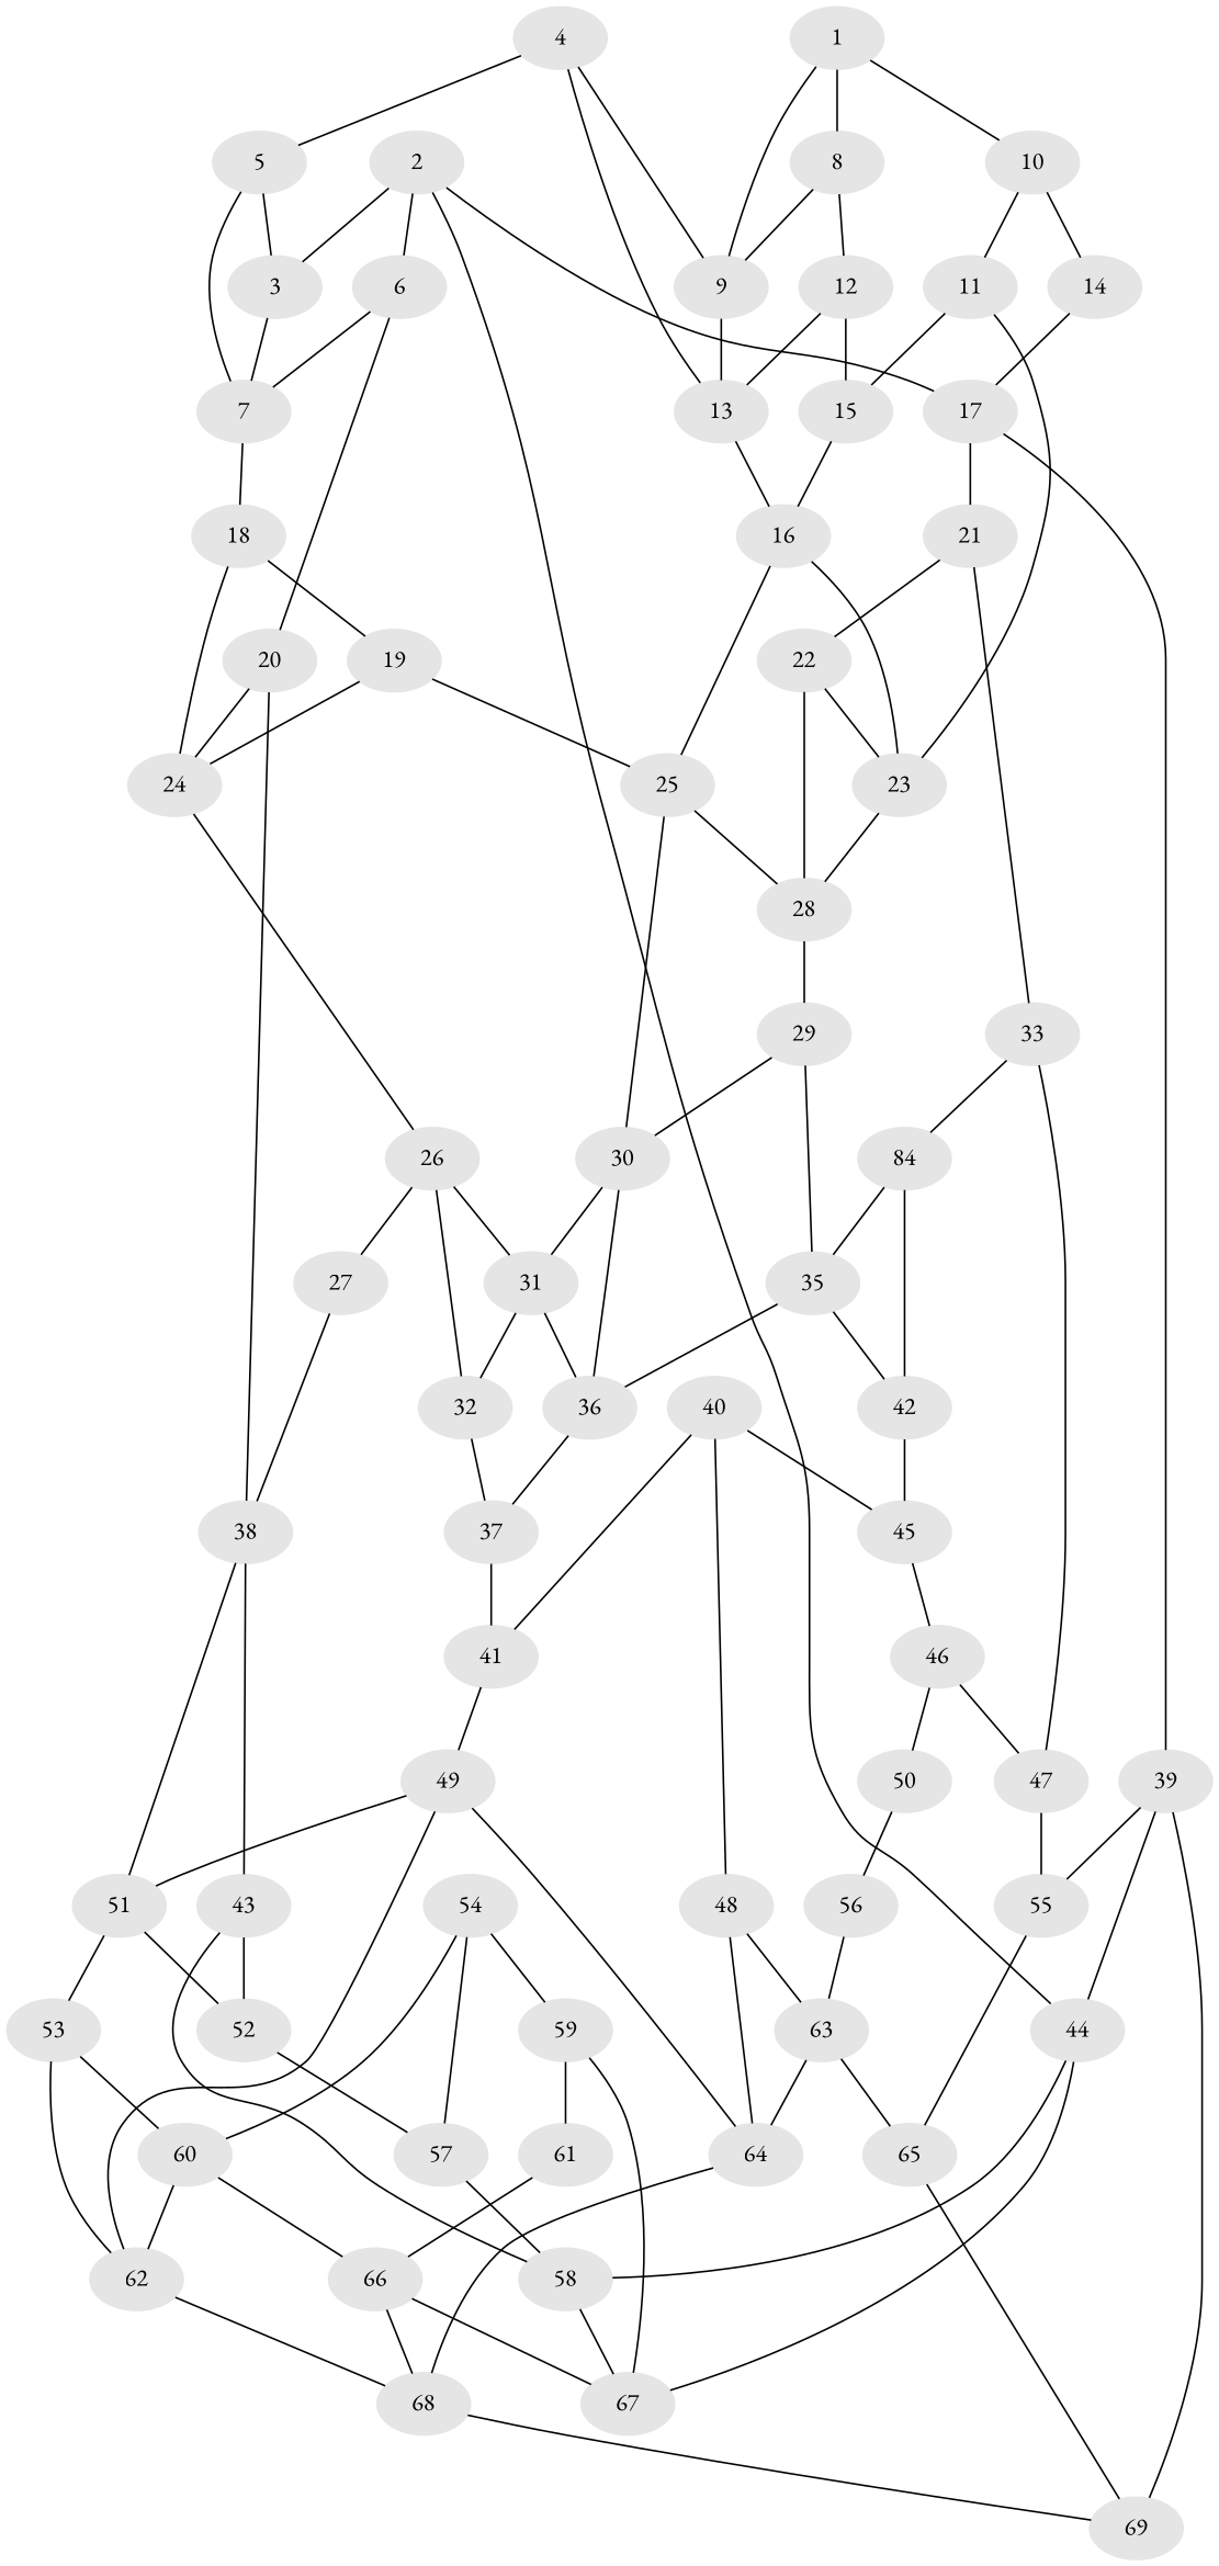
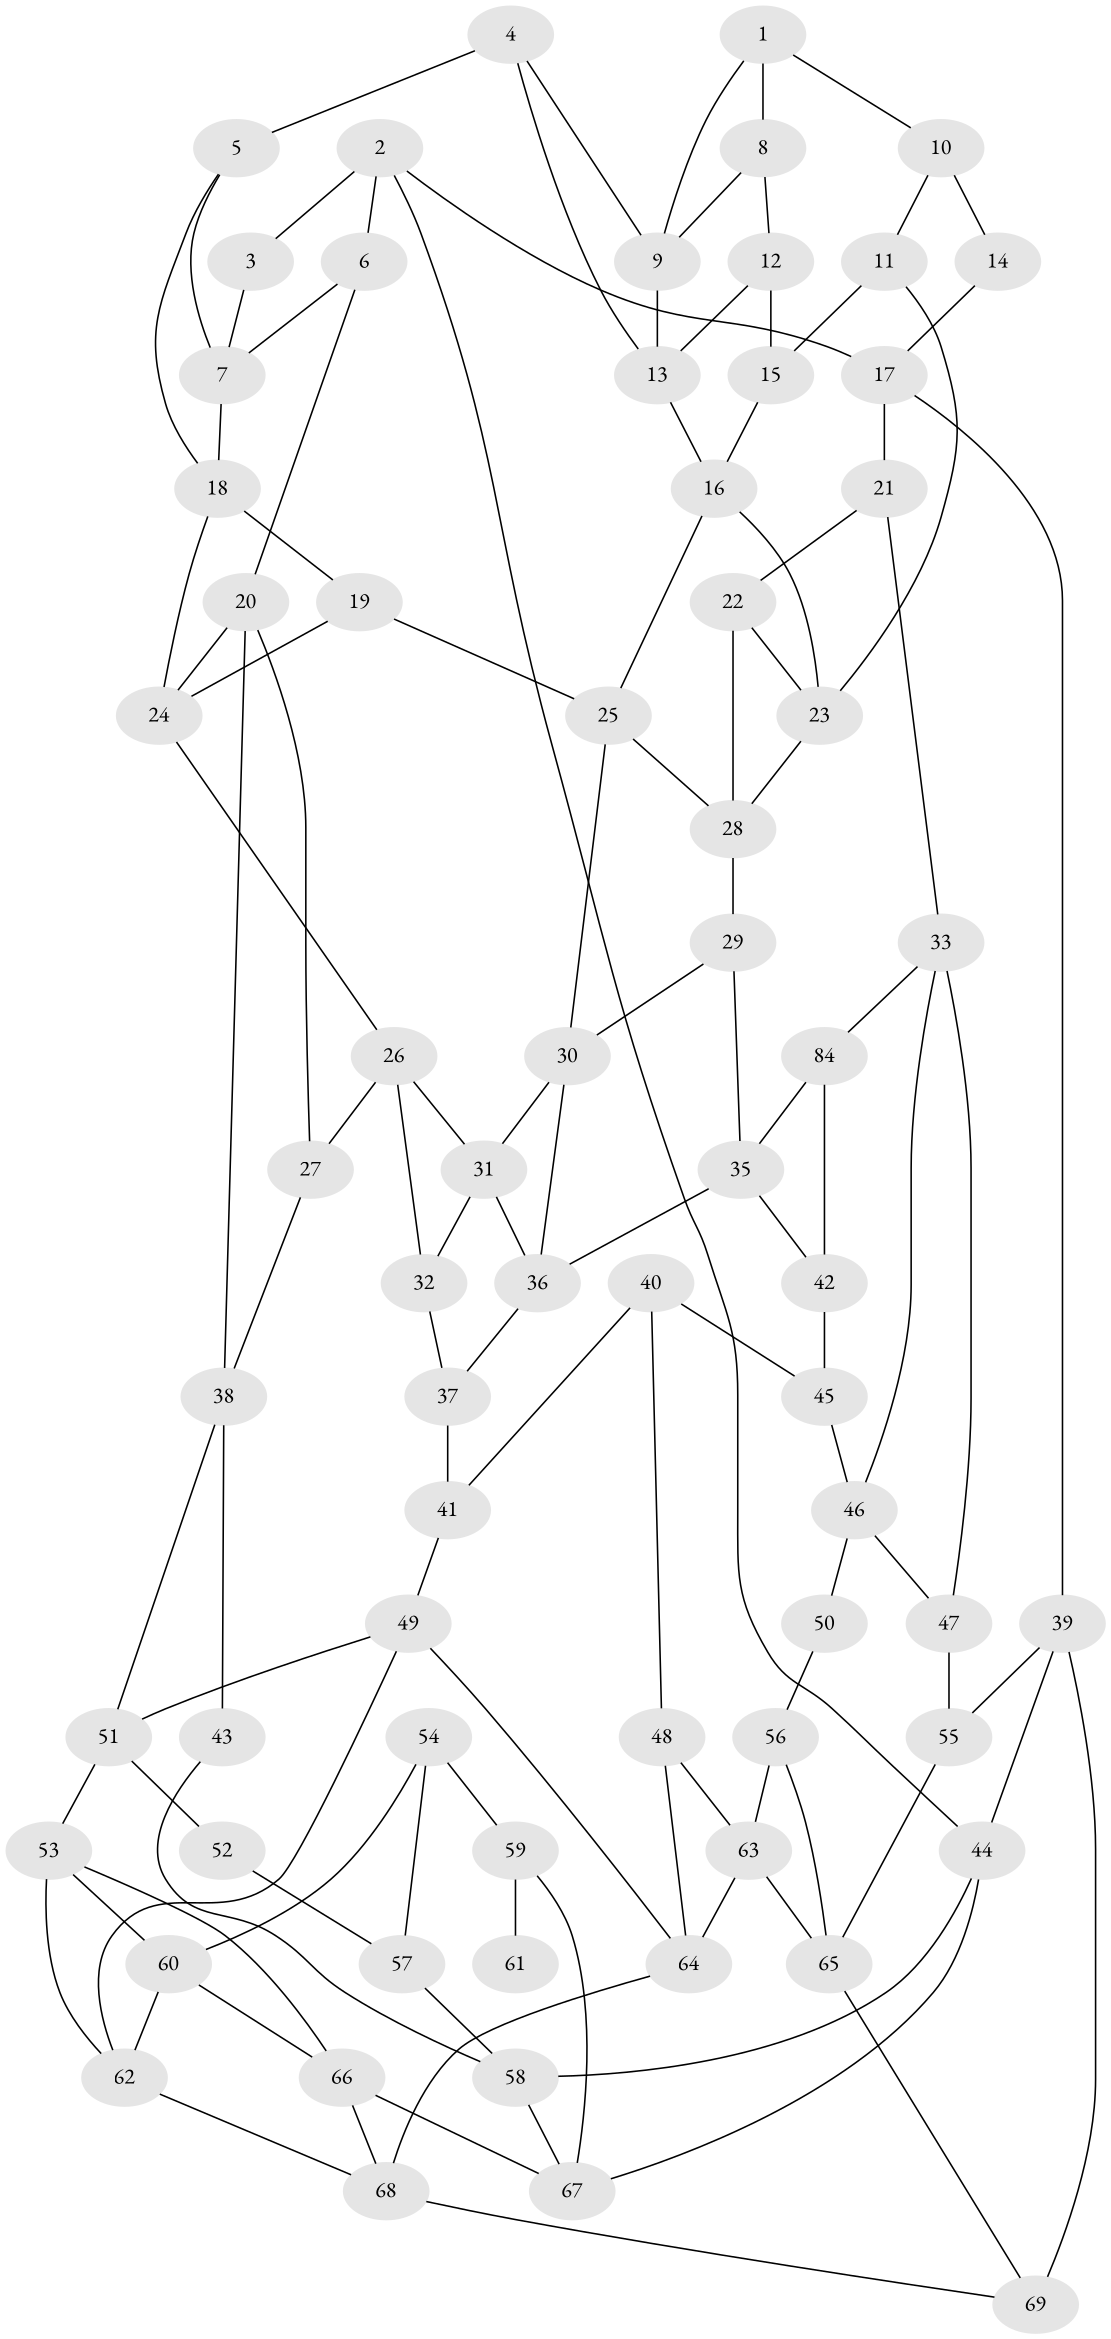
  graph {
    fontname="EB Garamond"
    node [color=gray90 fontname="EB Garamond" style=filled]
    edge [fontname="EB Garamond" weight=1.0]
    1
    8
    9
    10
    12
    13
    11
    14
    2
    3
    6
    17
    44
    7
    20
    21
    39
    58
    67
    18
    4
    5
    16
    19
    24
    27
    38
    15
    23
    28
    25
    30
    22
    33
    55
    69
    26
    43
    51
    n40 [label=84]
    46
    47
    29
    31
    32
    36
    37
    35
    42
    41
    50
    45
    49
    52
    53
    65
    40
    48
    63
    64
    62
    57
    56
    68
    60
    66
    54
    59
    61
    1 -- 8
    1 -- 9
    1 -- 10
    8 -- 9
    8 -- 12
    9 -- 13
    10 -- 11
    10 -- 14 [weight=2.0]
    12 -- 13
    12 -- 15 [weight=2.0]
    13 -- 16
    11 -- 15
    11 -- 23
    14 -- 17 [weight=2.0]
    2 -- 3
    2 -- 6
    2 -- 17
    2 -- 44
    3 -- 7
    6 -- 7
    6 -- 20
    17 -- 21
    17 -- 39
    44 -- 58
    44 -- 67
    7 -- 18
    20 -- 24
+   20 -- 27
    20 -- 38
    21 -- 22
    21 -- 33
    39 -- 44
    39 -- 55
    39 -- 69
    58 -- 67
    18 -- 19
    18 -- 24
    4 -- 9
    4 -- 13
    4 -- 5
    5 -- 7
-   5 -- 3
+   5 -- 18
    16 -- 23
    16 -- 25
    19 -- 24
    19 -- 25
    24 -- 26
    27 -- 38
    38 -- 43
    38 -- 51
    15 -- 16
    23 -- 28
    28 -- 29
    25 -- 28
    25 -- 30
    30 -- 31
    30 -- 36
    22 -- 23
    22 -- 28
    33 -- n40
+   33 -- 46
    33 -- 47
    55 -- 65
    26 -- 27
    26 -- 31
    26 -- 32
    43 -- 58
-   43 -- 52
    51 -- 52
    51 -- 53
    n40 -- 35
    n40 -- 42
    46 -- 47
    46 -- 50
    47 -- 55 [weight=2.0]
    29 -- 30
    29 -- 35
    31 -- 32
    31 -- 36
    32 -- 37
    36 -- 37
    37 -- 41 [weight=2.0]
    35 -- 36
    35 -- 42
    42 -- 45 [weight=2.0]
    41 -- 49
    50 -- 56 [weight=2.0]
    45 -- 46
    49 -- 51
    49 -- 64
    49 -- 62
    52 -- 57 [weight=2.0]
    53 -- 62
    53 -- 60
    65 -- 69
    40 -- 41
    40 -- 45
    40 -- 48
    48 -- 63
    48 -- 64
    63 -- 65
    63 -- 64
    64 -- 68
    62 -- 68
    57 -- 58
+   56 -- 65
    56 -- 63
    68 -- 69
    60 -- 62
    60 -- 66
    66 -- 67
    66 -- 68
    54 -- 57
    54 -- 60
    54 -- 59
    59 -- 67
    59 -- 61 [weight=2.0]
-   61 -- 66
+   53 -- 66
  }
